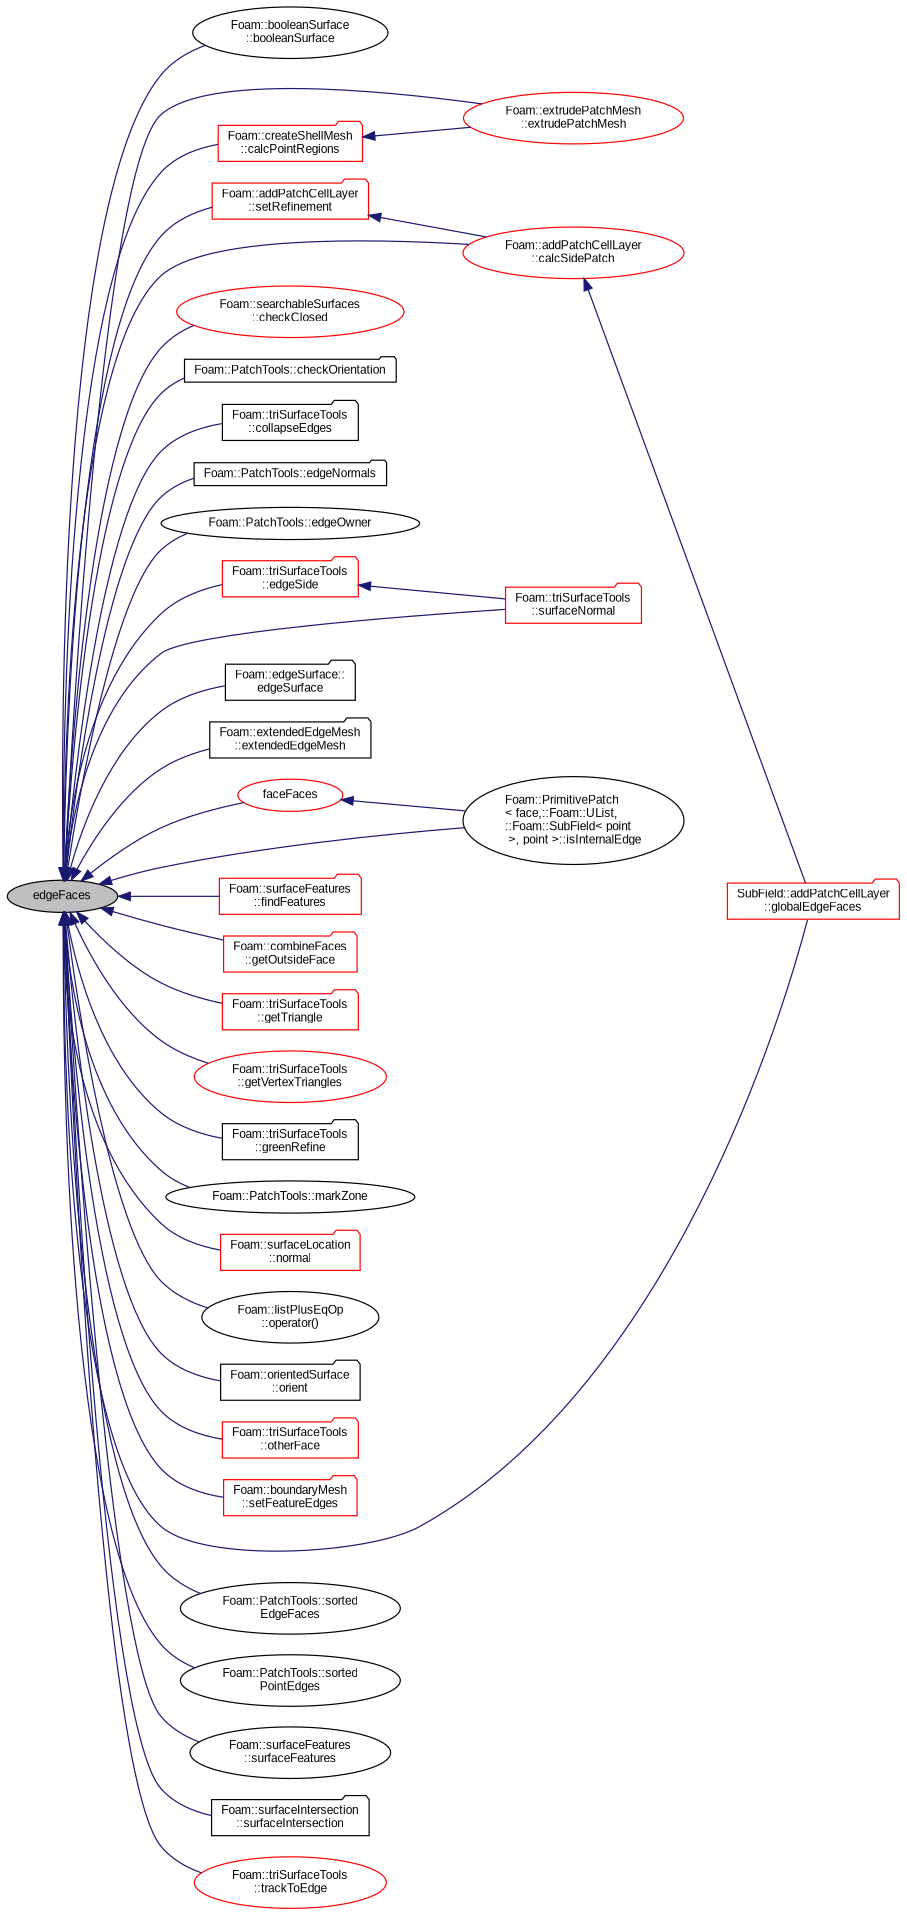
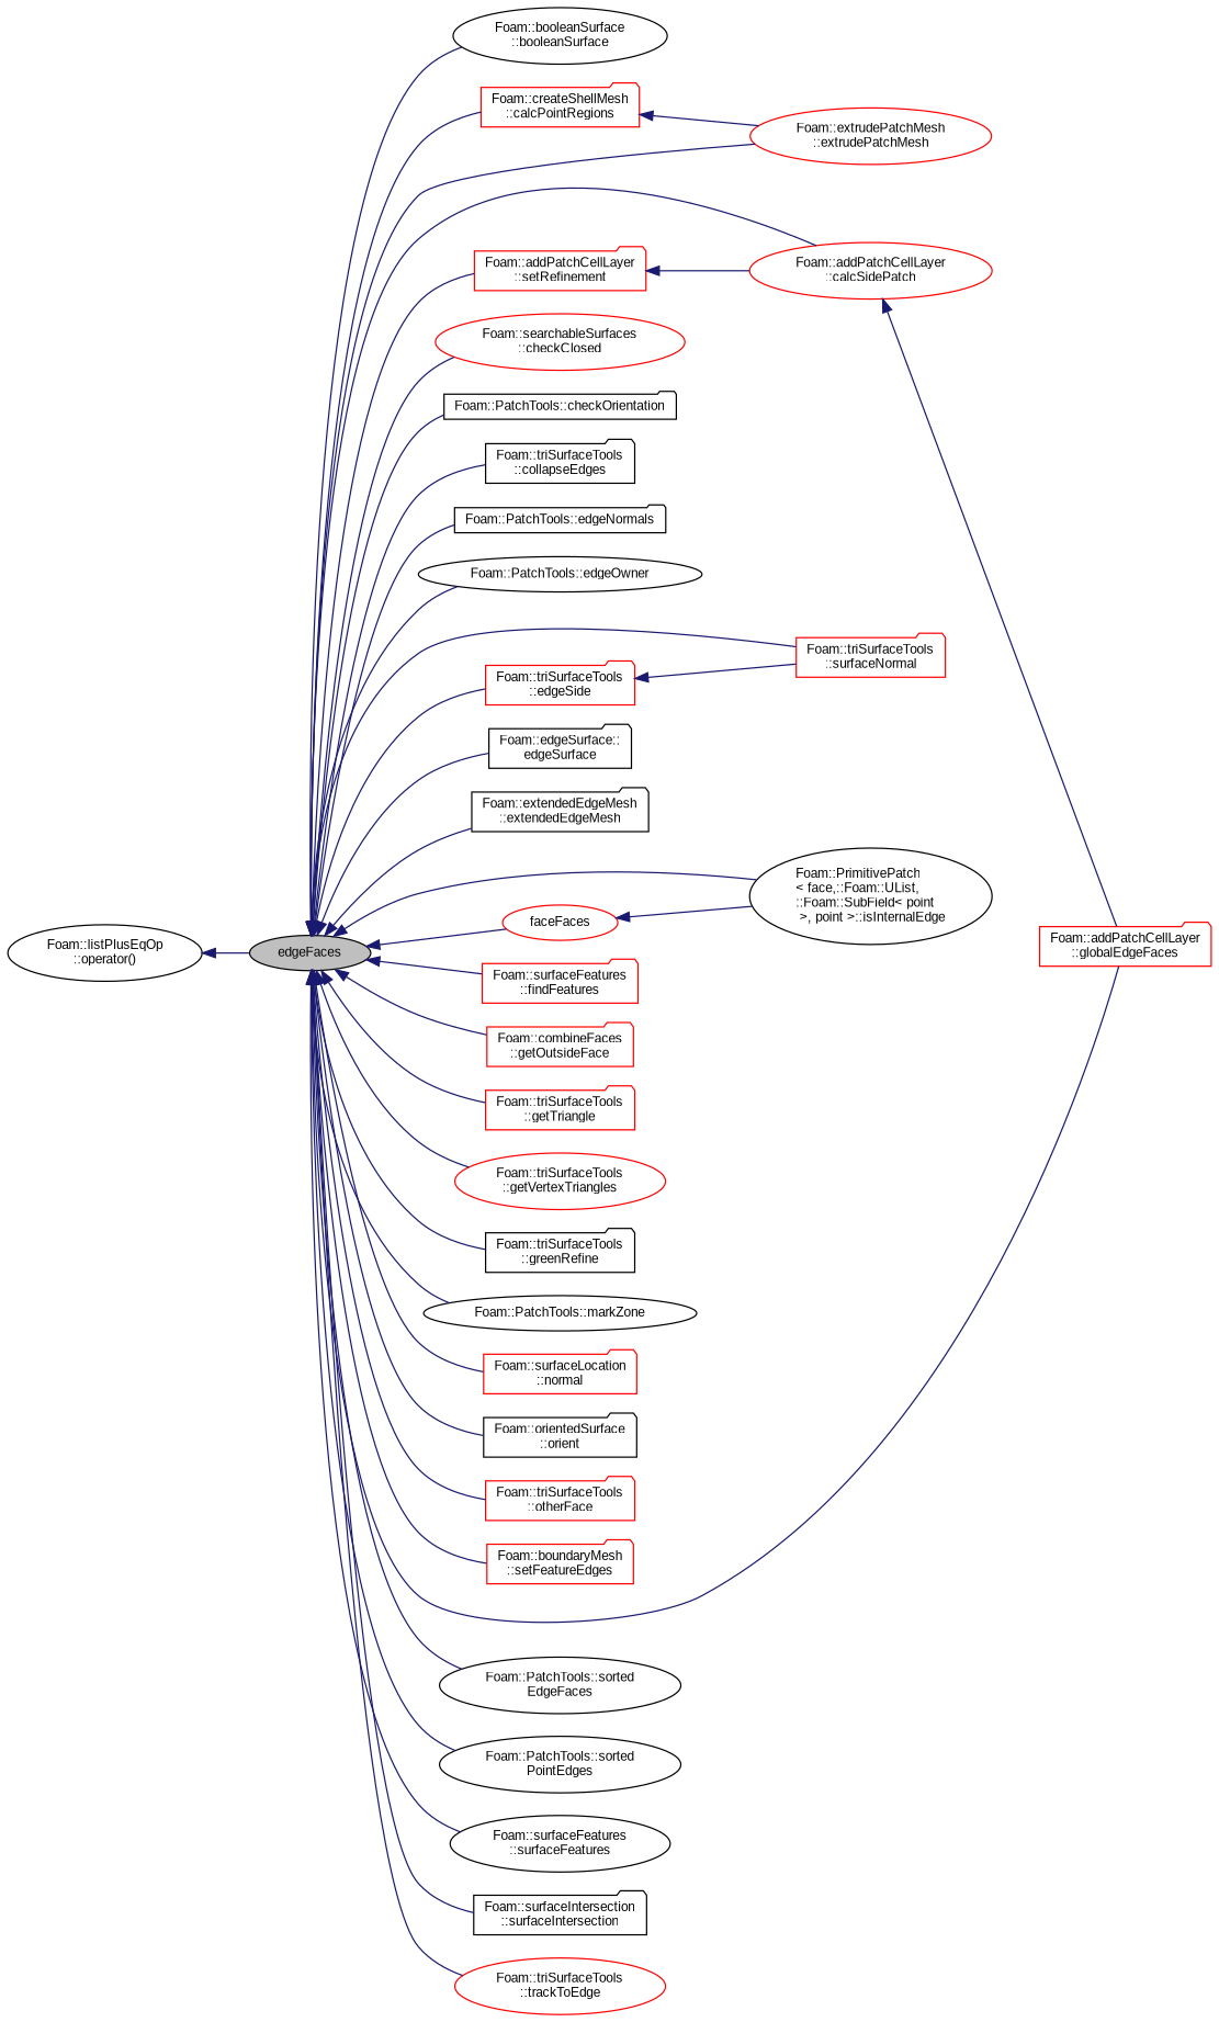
  digraph {
    fontname="Liberation Sans"
    rankdir=LR
    node [color=black fontname="Liberation Sans" fontsize=10 shape=folder]
    edge [color=midnightblue dir=back fontname="Liberation Sans" fontsize=10 labelfontname=Helvetica labelfontsize=10 style=solid]
    n1 [fillcolor=grey75 fontcolor=black height=0.2 label=edgeFaces shape=ellipse style=filled width=0.4]
    n2 [height=0.2 label="Foam::booleanSurface\l::booleanSurface" shape=ellipse width=0.4]
    n3 [color=red height=0.2 label="Foam::createShellMesh\l::calcPointRegions" width=0.4]
    n4 [color=red height=0.2 label="Foam::extrudePatchMesh\l::extrudePatchMesh" shape=ellipse width=0.4]
    n5 [color=red height=0.2 label="Foam::addPatchCellLayer\l::calcSidePatch" shape=ellipse width=0.4]
-   n6 [color=red height=0.2 label="SubField::addPatchCellLayer\l::globalEdgeFaces" width=0.4]
+   n6 [color=red height=0.2 label="Foam::addPatchCellLayer\l::globalEdgeFaces" width=0.4]
    n7 [color=red height=0.2 label="Foam::searchableSurfaces\l::checkClosed" shape=ellipse width=0.4]
    n8 [height=0.2 label="Foam::PatchTools::checkOrientation" width=0.4]
    n9 [height=0.2 label="Foam::triSurfaceTools\l::collapseEdges" width=0.4]
    n10 [height=0.2 label="Foam::PatchTools::edgeNormals" width=0.4]
    n11 [height=0.2 label="Foam::PatchTools::edgeOwner" shape=ellipse width=0.4]
    n12 [color=red height=0.2 label="Foam::triSurfaceTools\l::edgeSide" width=0.4]
    n13 [color=red height=0.2 label="Foam::triSurfaceTools\l::surfaceNormal" width=0.4]
    n14 [height=0.2 label="Foam::edgeSurface::\ledgeSurface" width=0.4]
    n15 [height=0.2 label="Foam::extendedEdgeMesh\l::extendedEdgeMesh" width=0.4]
    n16 [color=red height=0.2 label=faceFaces shape=ellipse width=0.4]
    n17 [height=0.2 label="Foam::PrimitivePatch\l\< face,::Foam::UList,\l::Foam::SubField\< point\l \>, point \>::isInternalEdge" shape=ellipse width=0.4]
    n18 [color=red height=0.2 label="Foam::surfaceFeatures\l::findFeatures" width=0.4]
    n19 [color=red height=0.2 label="Foam::combineFaces\l::getOutsideFace" width=0.4]
    n20 [color=red height=0.2 label="Foam::triSurfaceTools\l::getTriangle" width=0.4]
    n21 [color=red height=0.2 label="Foam::triSurfaceTools\l::getVertexTriangles" shape=ellipse width=0.4]
    n22 [height=0.2 label="Foam::triSurfaceTools\l::greenRefine" width=0.4]
    n23 [height=0.2 label="Foam::PatchTools::markZone" shape=ellipse width=0.4]
    n24 [color=red height=0.2 label="Foam::surfaceLocation\l::normal" width=0.4]
    n25 [height=0.2 label="Foam::listPlusEqOp\l::operator()" shape=ellipse width=0.4]
    n26 [height=0.2 label="Foam::orientedSurface\l::orient" width=0.4]
    n27 [color=red height=0.2 label="Foam::triSurfaceTools\l::otherFace" width=0.4]
    n28 [color=red height=0.2 label="Foam::boundaryMesh\l::setFeatureEdges" width=0.4]
    n29 [color=red height=0.2 label="Foam::addPatchCellLayer\l::setRefinement" width=0.4]
    n30 [height=0.2 label="Foam::PatchTools::sorted\lEdgeFaces" shape=ellipse width=0.4]
    n31 [height=0.2 label="Foam::PatchTools::sorted\lPointEdges" shape=ellipse width=0.4]
    n32 [height=0.2 label="Foam::surfaceFeatures\l::surfaceFeatures" shape=ellipse width=0.4]
    n33 [height=0.2 label="Foam::surfaceIntersection\l::surfaceIntersection" width=0.4]
    n34 [color=red height=0.2 label="Foam::triSurfaceTools\l::trackToEdge" shape=ellipse width=0.4]
    n1 -> n2
    n1 -> n3
    n1 -> n4
    n1 -> n5
    n1 -> n6
    n1 -> n7
    n1 -> n8
    n1 -> n9
    n1 -> n10
    n1 -> n11
    n1 -> n12
    n1 -> n13
    n1 -> n14
    n1 -> n15
    n1 -> n16
    n1 -> n17
    n1 -> n18
    n1 -> n19
    n1 -> n20
    n1 -> n21
    n1 -> n22
    n1 -> n23
    n1 -> n24
-   n1 -> n25
+   n25 -> n1
    n1 -> n26
    n1 -> n27
    n1 -> n28
    n1 -> n29
    n1 -> n30
    n1 -> n31
    n1 -> n32
    n1 -> n33
    n1 -> n34
    n3 -> n4
    n5 -> n6
    n12 -> n13
    n16 -> n17
    n29 -> n5
  }
